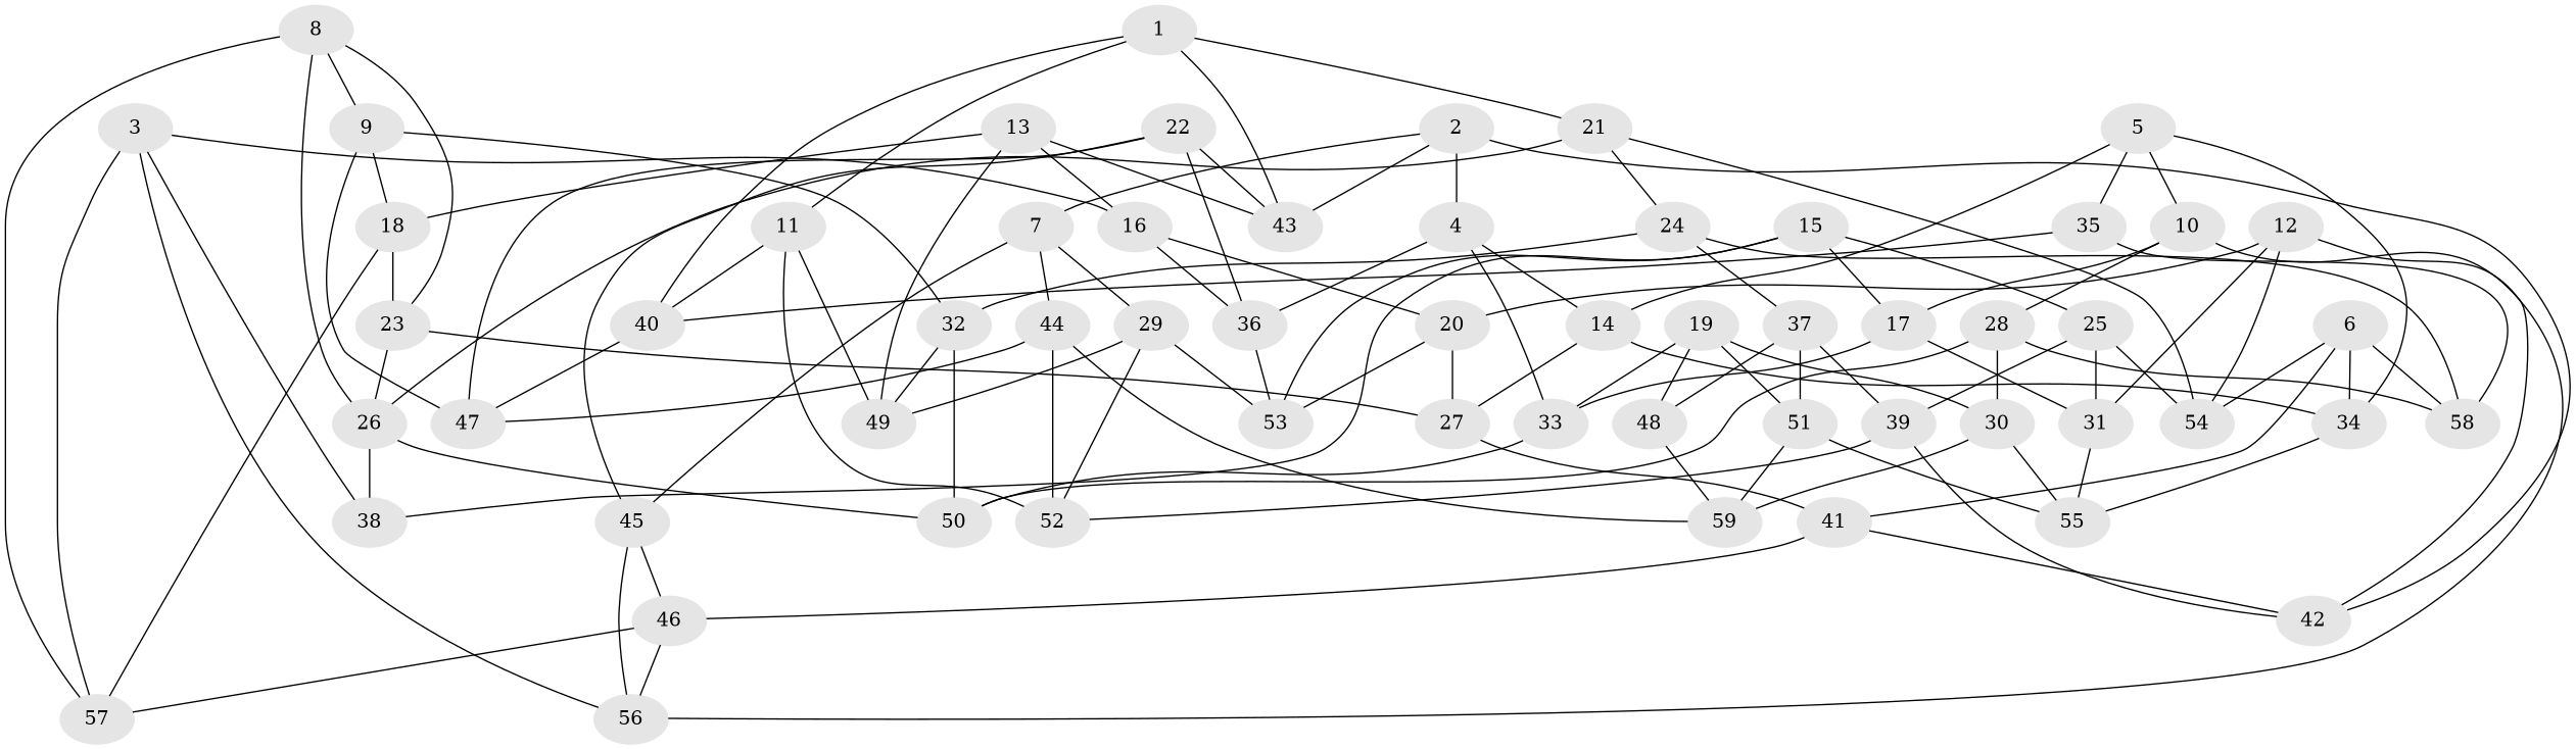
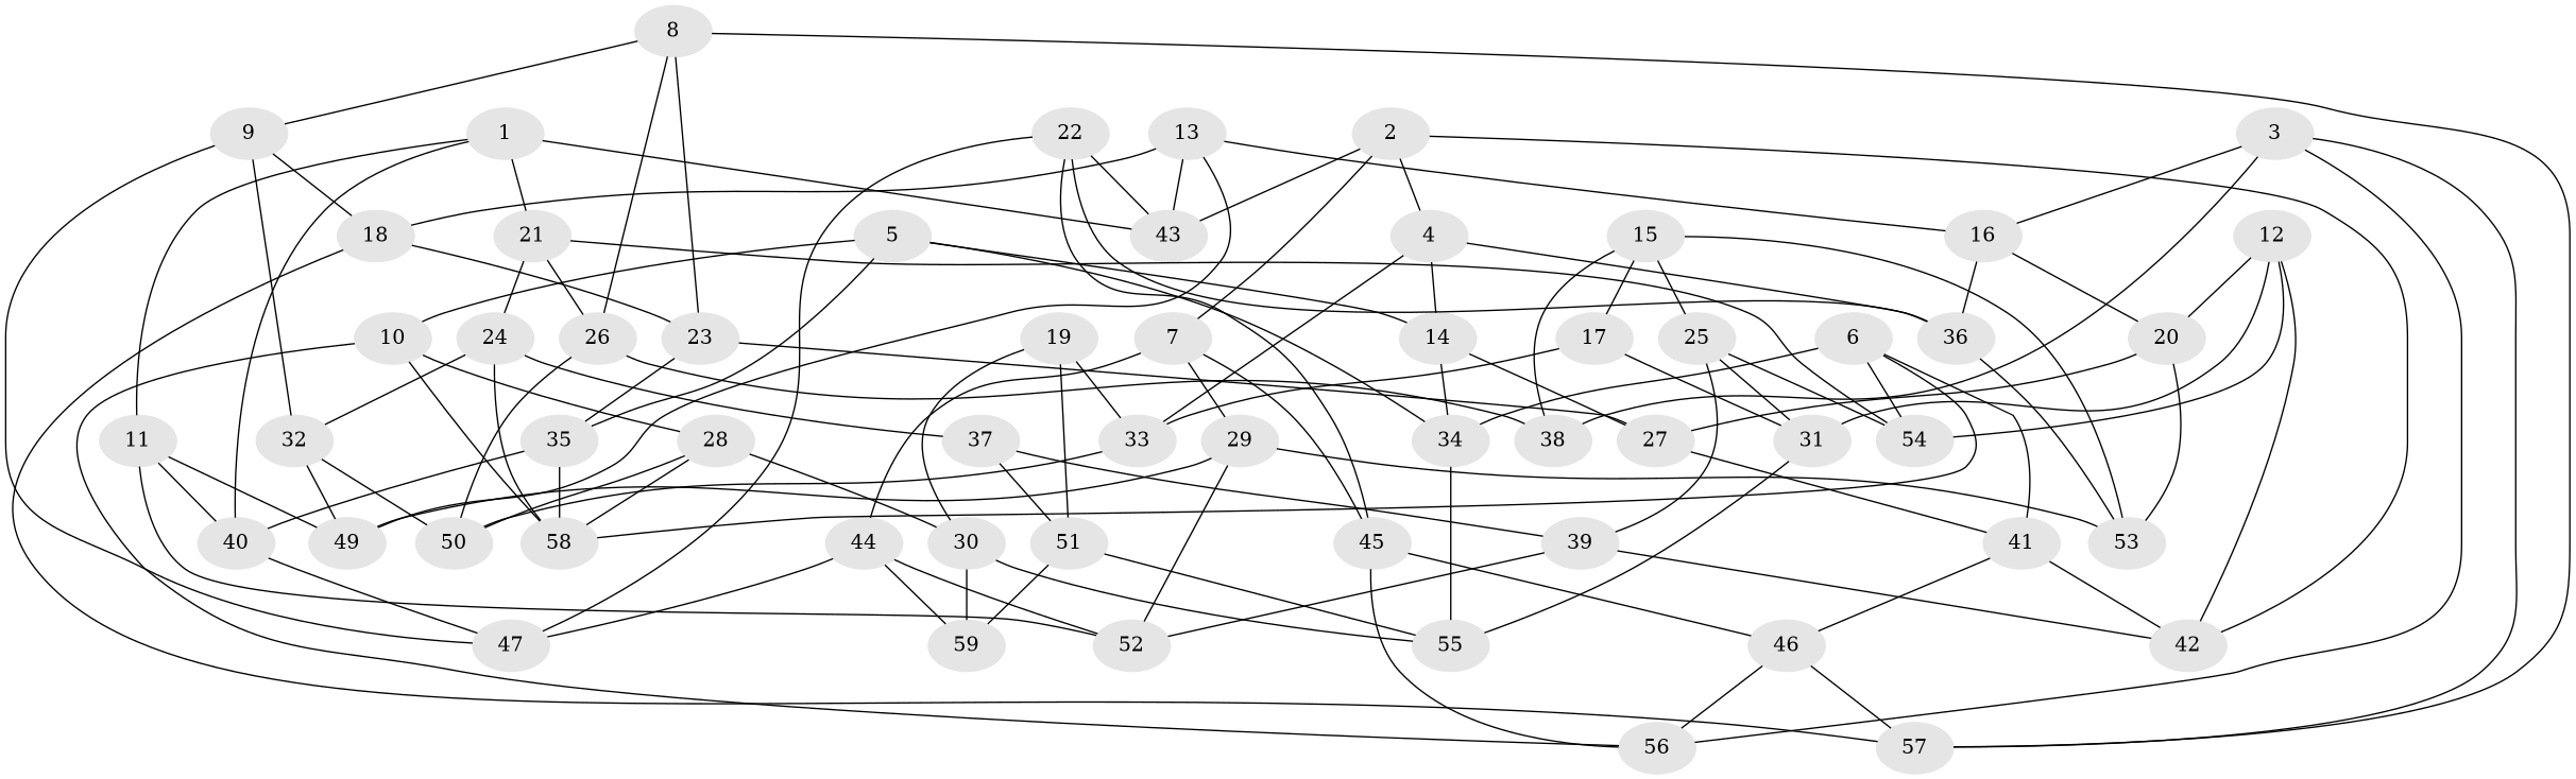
  graph {
    node [color=gray90 style=filled]
    1
    11
    21
    40
    43
    49
    52
    54
    26
    24
    47
    2
    4
    7
    42
    14
    33
    36
    29
    44
    45
    3
    16
    38
    56
    57
    20
    34
    27
    50
    53
    5
    10
    35
    17
    28
    55
    58
    6
    41
    46
    59
    8
    9
    23
    18
    32
    31
    30
    12
    13
    15
    25
    39
    19
-   48
    51
    37
    22
    1 -- 11
    1 -- 21
    1 -- 40
    1 -- 43
    11 -- 40
    11 -- 49
    11 -- 52
    21 -- 54
    21 -- 26
    21 -- 24
    40 -- 47
    26 -- 38
    26 -- 50
    24 -- 58
    24 -- 32
    24 -- 37
    2 -- 43
    2 -- 4
    2 -- 7
    2 -- 42
    4 -- 14
    4 -- 33
    4 -- 36
    7 -- 29
    7 -- 44
    7 -- 45
    14 -- 34
    14 -- 27
    33 -- 50
    36 -- 53
    29 -- 49
    29 -- 52
    29 -- 53
    44 -- 52
    44 -- 47
    44 -- 59
    45 -- 56
    45 -- 46
    3 -- 16
    3 -- 38
    3 -- 56
    3 -- 57
    16 -- 36
    16 -- 20
    20 -- 27
    20 -- 53
    34 -- 55
    27 -- 41
    5 -- 14
    5 -- 34
    5 -- 10
    5 -- 35
    10 -- 56
-   10 -- 17
+   10 -- 58
    10 -- 28
    35 -- 40
    35 -- 58
    17 -- 33
    17 -- 31
    28 -- 50
    28 -- 58
    28 -- 30
    6 -- 54
    6 -- 34
    6 -- 58
    6 -- 41
    41 -- 42
    41 -- 46
    46 -- 56
    46 -- 57
    8 -- 26
    8 -- 57
    8 -- 9
    8 -- 23
    9 -- 47
    9 -- 18
    9 -- 32
    23 -- 27
-   23 -- 26
+   23 -- 35
    18 -- 57
    18 -- 23
    32 -- 49
    32 -- 50
    31 -- 55
    30 -- 55
    30 -- 59
    12 -- 54
    12 -- 42
    12 -- 20
    12 -- 31
    13 -- 43
    13 -- 49
    13 -- 16
    13 -- 18
    15 -- 38
    15 -- 53
    15 -- 17
    15 -- 25
    25 -- 54
    25 -- 31
    25 -- 39
    39 -- 52
    39 -- 42
    19 -- 33
    19 -- 30
-   19 -- 48
    19 -- 51
-   48 -- 59
    51 -- 55
    51 -- 59
    37 -- 39
-   37 -- 48
    37 -- 51
    22 -- 43
    22 -- 47
    22 -- 36
    22 -- 45
  }
